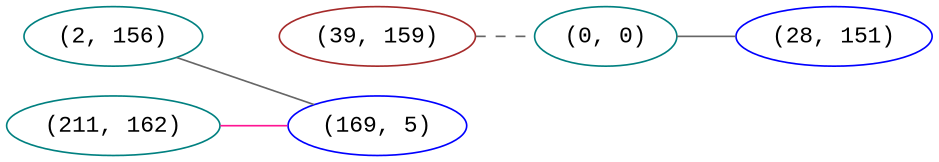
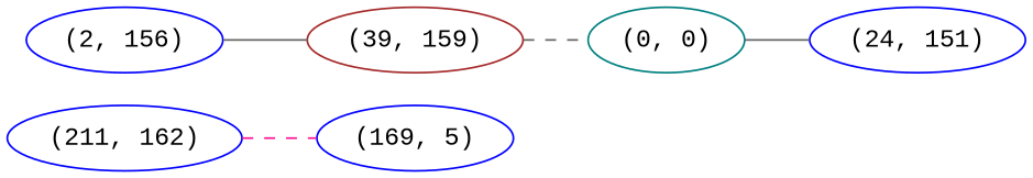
  graph {
    fontname="Liberation Mono"
    rankdir=LR
    node [color=teal fontname="Liberation Mono"]
    edge [color=gray40 fontname="Liberation Mono" style=solid weight=1]
-   "(24, 151)" [color=blue label="(28, 151)"]
+   "(24, 151)" [color=blue]
    "(0, 0)"
    "(39, 159)" [color=brown]
-   "(2, 156)"
+   "(2, 156)" [color=blue]
    "(169, 5)" [color=blue]
-   "(211, 162)"
+   "(211, 162)" [color=blue]
    "(0, 0)" -- "(24, 151)" [weight=4]
    "(39, 159)" -- "(0, 0)" [style=dashed]
-   "(2, 156)" -- "(169, 5)"
-   "(211, 162)" -- "(169, 5)" [color=deeppink]
+   "(2, 156)" -- "(39, 159)"
+   "(211, 162)" -- "(169, 5)" [color=deeppink style=dashed]
  }
